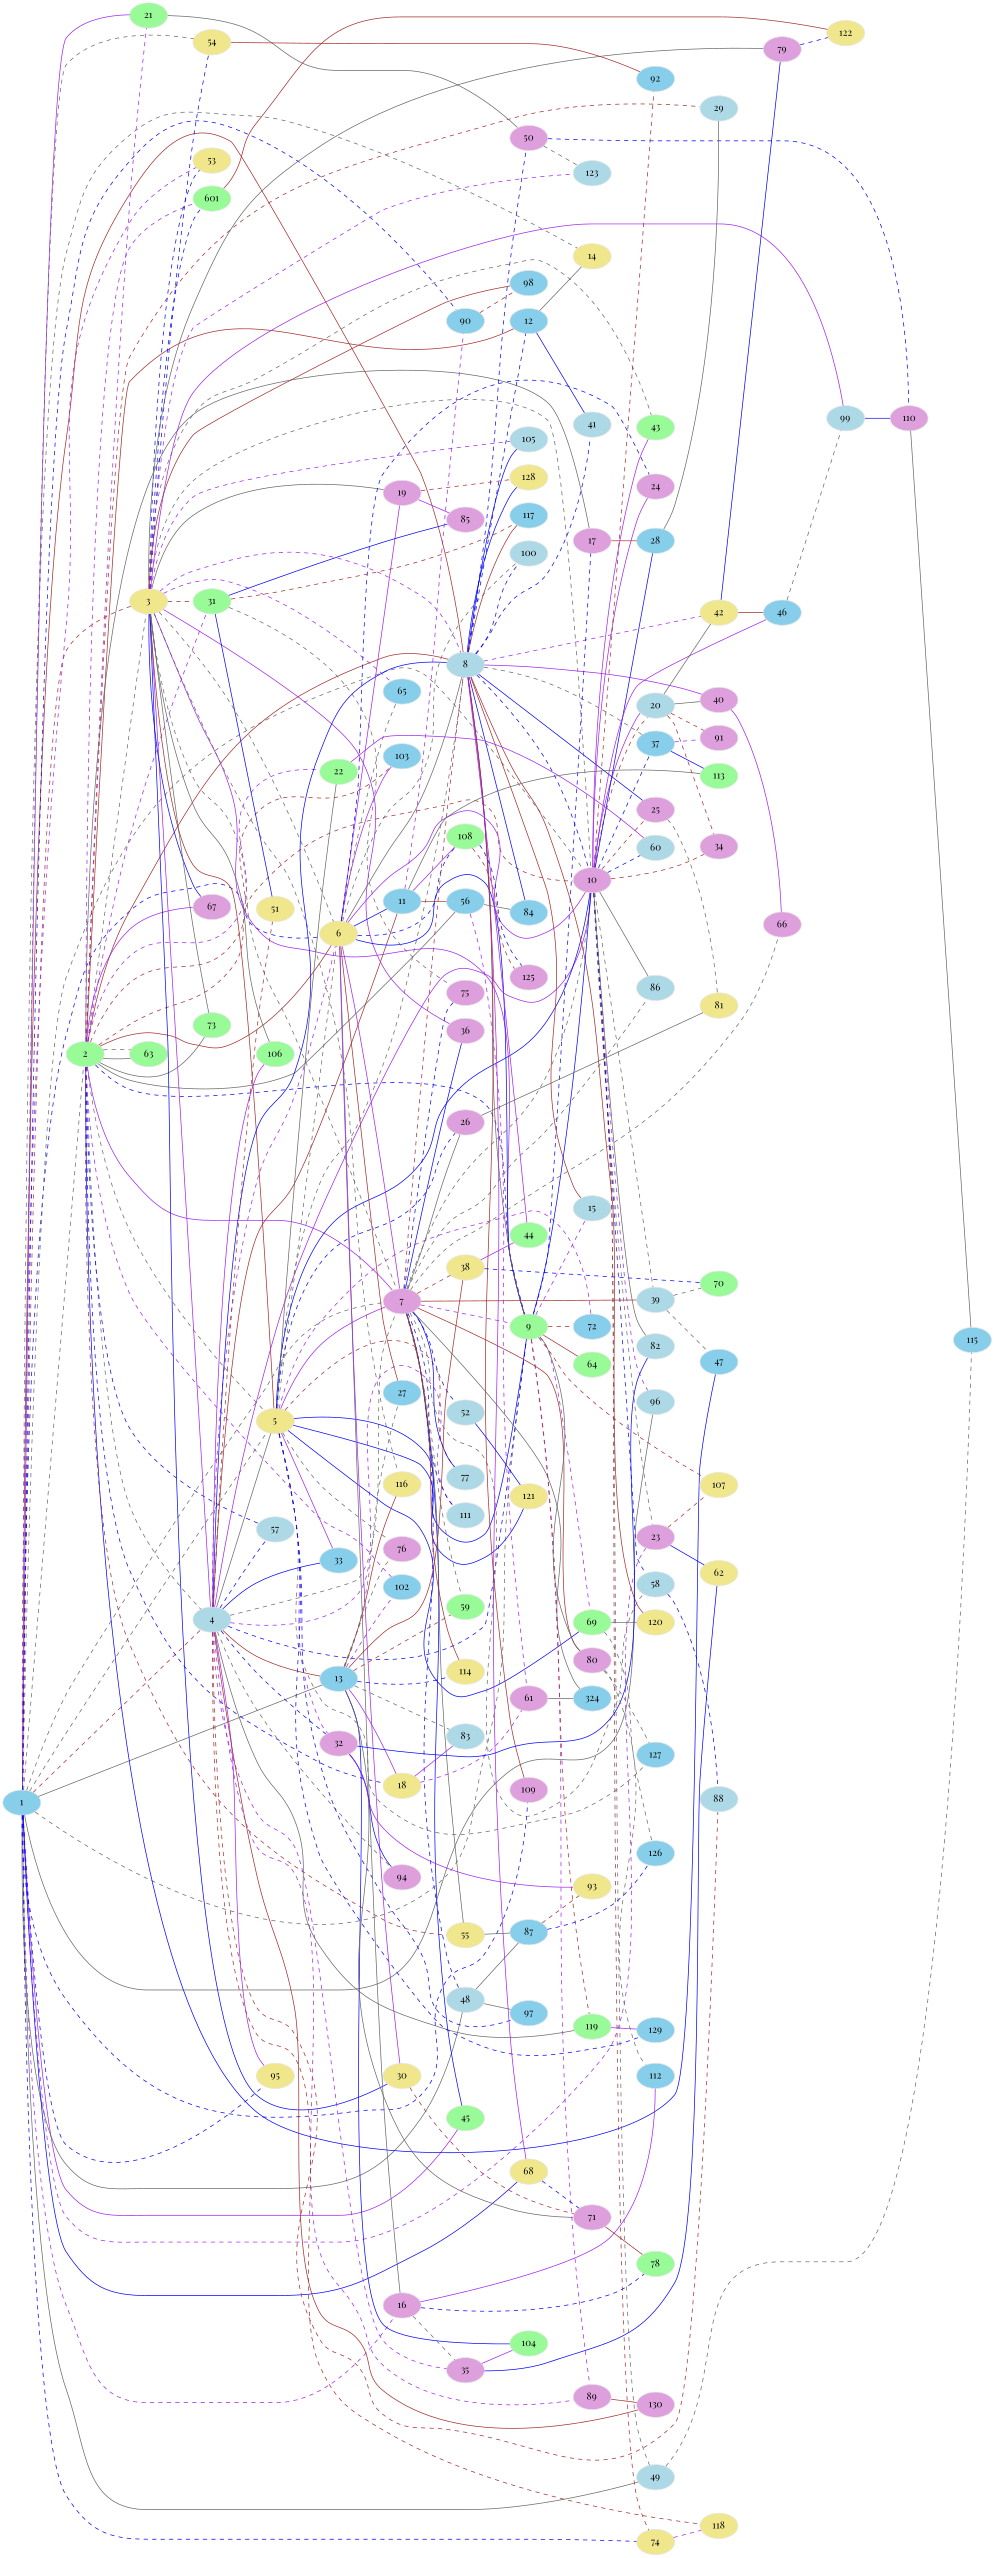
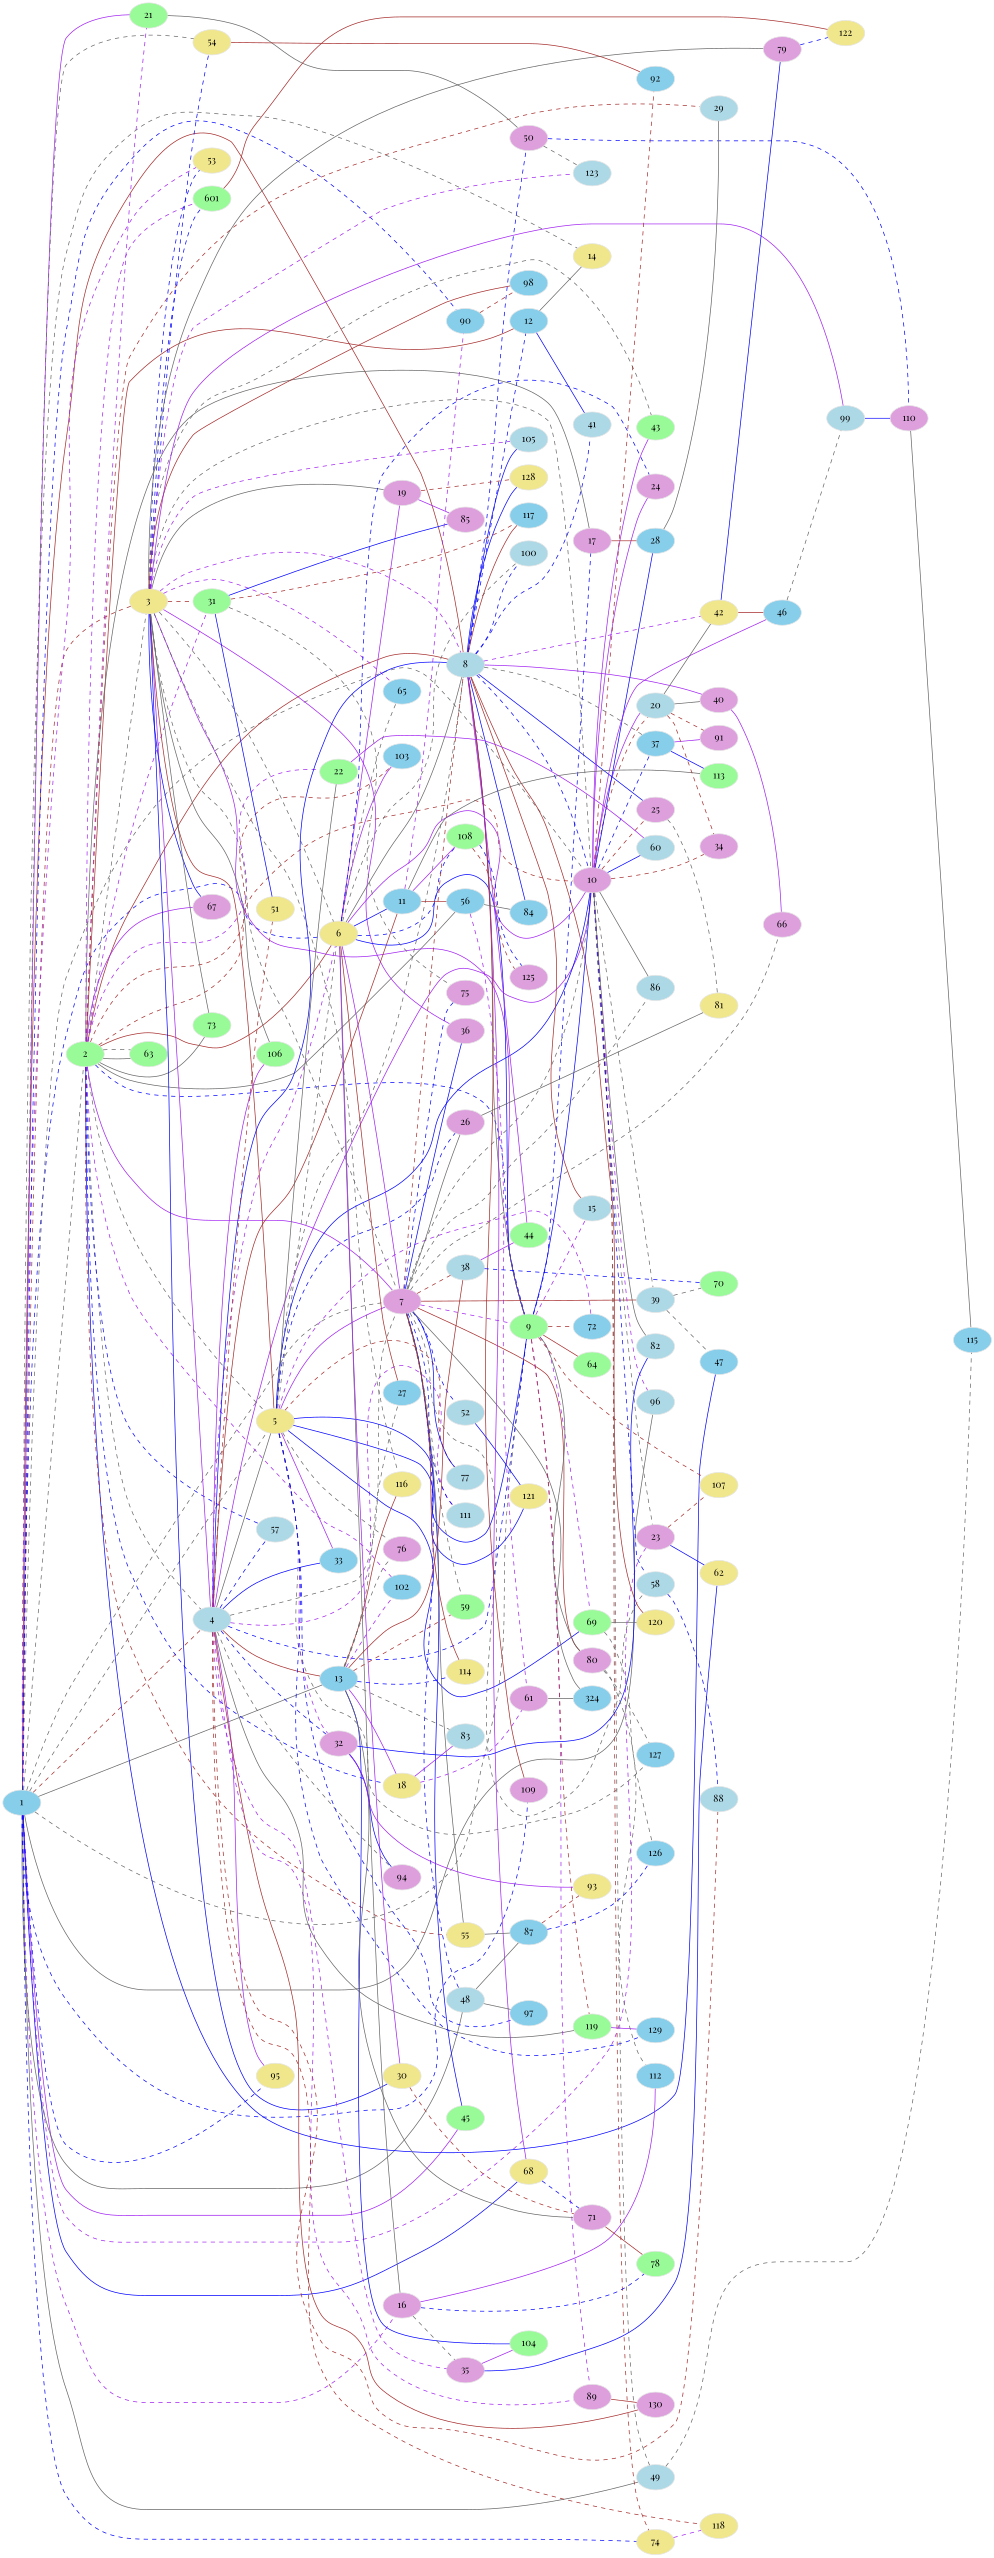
  graph {
    fontname="Playfair Display"
    rankdir=LR
    node [color=gray90 fillcolor=plum fontname="Playfair Display" style=filled]
    edge [color=gray40 fontname="Playfair Display" style=dashed]
    1 [fillcolor=skyblue]
    2 [fillcolor=palegreen]
    3 [fillcolor=khaki]
    4 [fillcolor=lightblue]
    5 [fillcolor=khaki]
    6 [fillcolor=khaki]
    7
    8 [fillcolor=lightblue]
    9 [fillcolor=palegreen]
    10
    13 [fillcolor=skyblue]
    14 [fillcolor=khaki]
    16
    21 [fillcolor=palegreen]
    23
    45 [fillcolor=palegreen]
    48 [fillcolor=lightblue]
    49 [fillcolor=lightblue]
    53 [fillcolor=khaki]
    54 [fillcolor=khaki]
    68 [fillcolor=khaki]
    74 [fillcolor=khaki]
    90 [fillcolor=skyblue]
    95 [fillcolor=khaki]
    96 [fillcolor=lightblue]
    109
    12 [fillcolor=skyblue]
    17
    18 [fillcolor=khaki]
    22 [fillcolor=palegreen]
    29 [fillcolor=lightblue]
    31 [fillcolor=palegreen]
    47 [fillcolor=skyblue]
    55 [fillcolor=khaki]
    56 [fillcolor=skyblue]
    57 [fillcolor=lightblue]
    63 [fillcolor=palegreen]
    67
    73 [fillcolor=palegreen]
    n40 [fillcolor=palegreen label=601]
    102 [fillcolor=skyblue]
    103 [fillcolor=skyblue]
    19
    30 [fillcolor=khaki]
    36
    43 [fillcolor=palegreen]
    65 [fillcolor=skyblue]
    79
    98 [fillcolor=skyblue]
    99 [fillcolor=lightblue]
    105 [fillcolor=lightblue]
    106 [fillcolor=palegreen]
    116 [fillcolor=khaki]
    123 [fillcolor=lightblue]
    11 [fillcolor=skyblue]
    32
    33 [fillcolor=skyblue]
    35
    51 [fillcolor=khaki]
    88 [fillcolor=lightblue]
    89
    94
    111 [fillcolor=lightblue]
    118 [fillcolor=khaki]
    119 [fillcolor=palegreen]
    130
    26
    69 [fillcolor=palegreen]
    72 [fillcolor=skyblue]
    76
    77 [fillcolor=lightblue]
    97 [fillcolor=skyblue]
    121 [fillcolor=khaki]
    127 [fillcolor=skyblue]
    129 [fillcolor=skyblue]
    24
    27 [fillcolor=skyblue]
    100 [fillcolor=lightblue]
    108 [fillcolor=palegreen]
    52 [fillcolor=lightblue]
-   38 [fillcolor=khaki]
+   38 [fillcolor=lightblue]
    39 [fillcolor=lightblue]
    58 [fillcolor=lightblue]
    59 [fillcolor=palegreen]
    66
    75
    80
    86 [fillcolor=lightblue]
    114 [fillcolor=khaki]
    n90 [fillcolor=skyblue label=324]
    15 [fillcolor=lightblue]
    25
    37 [fillcolor=skyblue]
    40
    41 [fillcolor=lightblue]
    42 [fillcolor=khaki]
    44 [fillcolor=palegreen]
    50
    84 [fillcolor=skyblue]
    117 [fillcolor=skyblue]
    120 [fillcolor=khaki]
    128 [fillcolor=khaki]
    64 [fillcolor=palegreen]
    107 [fillcolor=khaki]
    20 [fillcolor=lightblue]
    28 [fillcolor=skyblue]
    34
    46 [fillcolor=skyblue]
    60 [fillcolor=lightblue]
    82 [fillcolor=lightblue]
    92 [fillcolor=skyblue]
    83 [fillcolor=lightblue]
    104 [fillcolor=palegreen]
    71
    78 [fillcolor=palegreen]
    112 [fillcolor=skyblue]
    62 [fillcolor=khaki]
    87 [fillcolor=skyblue]
    115 [fillcolor=skyblue]
    61
    85
    122 [fillcolor=khaki]
    110
    113 [fillcolor=palegreen]
    93 [fillcolor=khaki]
    81 [fillcolor=khaki]
    126 [fillcolor=skyblue]
    125
    70 [fillcolor=palegreen]
    91
    1 -- 2
    1 -- 3 [color=brown]
    1 -- 4 [color=brown]
    1 -- 5
    1 -- 6 [color=blue]
    1 -- 7
    1 -- 8 [color=brown style=solid]
    1 -- 9
    1 -- 10
    1 -- 13 [style=solid]
    1 -- 14
    1 -- 16 [color=purple]
    1 -- 21 [color=purple style=solid]
    1 -- 23 [color=purple]
    1 -- 45 [color=purple style=solid]
    1 -- 48 [style=solid]
    1 -- 49 [style=solid]
    1 -- 53 [color=purple]
    1 -- 54
    1 -- 68 [color=blue style=solid]
    1 -- 74 [color=blue]
    1 -- 90 [color=blue]
    1 -- 95 [color=blue]
    1 -- 96 [style=solid]
    1 -- 109 [color=blue]
    2 -- 3
    2 -- 4
    2 -- 5
    2 -- 6 [color=brown style=solid]
    2 -- 7 [color=purple style=solid]
    2 -- 8 [color=brown style=solid]
    2 -- 9 [color=blue]
    2 -- 10 [color=brown]
    2 -- 21 [color=purple]
    2 -- 12 [color=brown style=solid]
    2 -- 17 [style=solid]
    2 -- 18 [color=blue]
    2 -- 22 [color=purple]
    2 -- 29 [color=brown]
    2 -- 31 [color=purple]
    2 -- 47 [color=blue style=solid]
    2 -- 55 [color=brown]
    2 -- 56 [style=solid]
    2 -- 57 [color=blue]
    2 -- 63 [style=solid]
    2 -- 63
    2 -- 67 [color=purple style=solid]
    2 -- 73 [style=solid]
    2 -- n40 [color=purple]
    2 -- 102 [color=purple]
    2 -- 103 [color=brown]
    3 -- 4 [color=purple style=solid]
    3 -- 5 [color=brown style=solid]
    3 -- 6
    3 -- 7
    3 -- 8 [color=purple]
    3 -- 9 [color=purple style=solid]
    3 -- 10
    3 -- 53 [color=blue]
    3 -- 54 [color=blue]
    3 -- 31 [color=brown]
    3 -- 67 [color=blue style=solid]
    3 -- 73 [style=solid]
    3 -- n40 [color=blue]
    3 -- 19 [style=solid]
    3 -- 30 [color=blue style=solid]
    3 -- 36 [color=purple style=solid]
    3 -- 43
    3 -- 65 [color=purple]
    3 -- 79 [style=solid]
    3 -- 98 [color=brown style=solid]
    3 -- 99 [color=purple style=solid]
    3 -- 105 [color=purple]
    3 -- 106 [style=solid]
    3 -- 116
    3 -- 123 [color=purple]
    4 -- 5 [style=solid]
    4 -- 6 [color=purple]
    4 -- 7
    4 -- 8 [color=blue style=solid]
    4 -- 9 [color=blue]
    4 -- 10 [color=purple style=solid]
    4 -- 13 [color=brown style=solid]
    4 -- 95 [color=purple style=solid]
    4 -- 57 [color=blue]
    4 -- 106 [color=purple style=solid]
    4 -- 11 [color=brown style=solid]
    4 -- 32 [color=blue]
    4 -- 33 [color=blue style=solid]
    4 -- 35 [color=purple]
    4 -- 51 [color=brown]
    4 -- 88 [color=brown]
    4 -- 89 [color=purple]
    4 -- 94
    4 -- 111 [color=purple]
    4 -- 118 [color=brown]
    4 -- 119 [style=solid]
    4 -- 130 [color=brown style=solid]
    5 -- 6
    5 -- 7 [color=purple style=solid]
    5 -- 8
    5 -- 9 [color=blue style=solid]
    5 -- 10 [color=blue style=solid]
    5 -- 22 [style=solid]
    5 -- 32 [color=purple]
    5 -- 33 [color=purple style=solid]
    5 -- 26 [color=blue]
    5 -- 69 [color=blue style=solid]
    5 -- 72 [color=purple]
    5 -- 76
    5 -- 77 [color=brown]
    5 -- 97 [color=blue]
    5 -- 121 [color=blue style=solid]
    5 -- 127
    5 -- 129 [color=blue]
    6 -- 7 [color=purple style=solid]
    6 -- 8 [style=solid]
    6 -- 9 [color=blue style=solid]
    6 -- 10 [color=purple style=solid]
    6 -- 16 [style=solid]
    6 -- 103 [color=purple style=solid]
    6 -- 19 [color=purple style=solid]
    6 -- 30 [color=purple style=solid]
    6 -- 65
    6 -- 11 [color=blue style=solid]
    6 -- 24 [color=blue]
    6 -- 27 [color=brown style=solid]
    6 -- 100
    6 -- 108 [color=blue]
    7 -- 8 [color=brown]
    7 -- 9 [color=purple]
    7 -- 10
    7 -- 45 [color=blue style=solid]
    7 -- 48 [color=blue]
    7 -- 55 [style=solid]
    7 -- 36 [color=blue style=solid]
    7 -- 111 [color=blue]
    7 -- 26 [style=solid]
    7 -- 77 [color=blue style=solid]
    7 -- 52 [color=blue]
    7 -- 38 [color=brown]
    7 -- 39 [color=brown style=solid]
    7 -- 58
    7 -- 59
    7 -- 66
    7 -- 75 [color=blue]
    7 -- 80 [color=brown style=solid]
    7 -- 86
    7 -- 114 [color=brown style=solid]
    7 -- n90 [style=solid]
    8 -- 9 [style=solid]
    8 -- 10 [color=blue]
    8 -- 68 [color=purple style=solid]
    8 -- 109 [color=brown style=solid]
    8 -- 12 [color=blue]
    8 -- 105 [color=blue style=solid]
    8 -- 100 [color=blue]
    8 -- 15 [color=brown style=solid]
    8 -- 25 [color=blue style=solid]
    8 -- 37
    8 -- 40 [color=purple style=solid]
    8 -- 41 [color=blue]
    8 -- 42 [color=purple]
    8 -- 44 [color=purple style=solid]
    8 -- 50 [color=blue]
    8 -- 84 [color=blue style=solid]
    8 -- 117 [color=brown style=solid]
    8 -- 120 [color=brown style=solid]
    8 -- 128 [color=blue style=solid]
    9 -- 10 [color=blue style=solid]
    9 -- 17 [color=blue]
    9 -- 89 [color=purple]
    9 -- 119 [color=brown]
    9 -- 69 [color=purple]
    9 -- 72 [color=brown]
    9 -- 80 [style=solid]
    9 -- 15 [color=purple]
    9 -- 64 [color=brown style=solid]
    9 -- 107 [color=brown]
    10 -- 23
    10 -- 49
    10 -- 74 [color=brown]
    10 -- 96 [color=purple]
    10 -- 43 [color=purple style=solid]
    10 -- 24 [color=purple style=solid]
    10 -- 39
    10 -- 58 [color=blue]
    10 -- 86 [style=solid]
    10 -- 25 [color=brown]
    10 -- 37 [color=blue]
    10 -- 20 [color=brown]
    10 -- 20 [color=purple style=solid]
    10 -- 28 [color=blue style=solid]
    10 -- 34 [color=brown]
    10 -- 46 [color=purple style=solid]
-   10 -- 60 [color=blue]
+   10 -- 60 [color=blue style=solid]
    10 -- 82 [style=solid]
    10 -- 92 [color=brown]
    13 -- 18 [color=purple style=solid]
    13 -- 102 [color=purple]
    13 -- 116 [color=brown style=solid]
    13 -- 76
    13 -- 27
    13 -- 38 [color=brown style=solid]
    13 -- 59 [color=brown]
    13 -- 114 [color=blue]
    13 -- 83
    13 -- 104 [color=blue style=solid]
    13 -- 71 [style=solid]
    16 -- 35
    16 -- 78 [color=blue]
    16 -- 112 [color=purple style=solid]
    21 -- 50 [style=solid]
    23 -- 107 [color=brown]
    23 -- 62 [color=blue style=solid]
    48 -- 97 [style=solid]
    48 -- 87 [style=solid]
    49 -- 115
    54 -- 92 [color=brown style=solid]
    68 -- 71 [color=blue]
    74 -- 118 [color=purple]
    90 -- 98 [color=brown]
    12 -- 14 [style=solid]
    12 -- 41 [color=blue style=solid]
    17 -- 28 [color=brown style=solid]
    18 -- 83 [color=purple style=solid]
    18 -- 61 [color=purple]
    22 -- 60 [color=purple style=solid]
    31 -- 51 [color=blue style=solid]
    31 -- 75
    31 -- 117 [color=brown]
    31 -- 85 [color=blue style=solid]
    55 -- 87 [style=solid]
    56 -- 84 [style=solid]
    56 -- 61 [color=purple]
    n40 -- 122 [color=brown style=solid]
    19 -- 128 [color=brown]
    19 -- 85 [color=purple style=solid]
    30 -- 71 [color=brown]
    79 -- 122 [color=blue]
    99 -- 110 [color=blue style=solid]
    11 -- 90 [color=purple]
    11 -- 56 [color=brown style=solid]
    11 -- 108 [color=purple style=solid]
    11 -- 113 [style=solid]
    32 -- 94 [color=blue style=solid]
    32 -- 82 [color=blue style=solid]
    32 -- 93 [color=purple style=solid]
    35 -- 104 [color=purple style=solid]
    35 -- 62 [color=blue style=solid]
    89 -- 130 [color=brown style=solid]
    119 -- 129 [color=purple style=solid]
    26 -- 81 [style=solid]
    69 -- 120 [style=solid]
    69 -- 126
    108 -- 125 [color=brown]
    108 -- 125 [color=blue]
    52 -- 121 [color=blue style=solid]
    38 -- 44 [color=purple style=solid]
    38 -- 70 [color=blue]
    39 -- 47
    39 -- 70
    58 -- 88 [color=blue]
    80 -- 127
    80 -- 112
    25 -- 81
    37 -- 113 [color=blue style=solid]
-   37 -- 91 [color=purple]
+   37 -- 91 [color=purple style=solid]
    40 -- 66 [color=purple style=solid]
    42 -- 79 [color=blue style=solid]
    42 -- 46 [color=brown style=solid]
    50 -- 123
    50 -- 110 [color=blue]
    20 -- 40 [style=solid]
    20 -- 42 [style=solid]
    20 -- 34 [color=brown]
    20 -- 91 [color=brown]
    28 -- 29 [style=solid]
    46 -- 99
    71 -- 78 [color=brown style=solid]
    87 -- 93 [color=brown]
    87 -- 126 [color=blue]
    61 -- n90 [style=solid]
    110 -- 115 [style=solid]
  }
